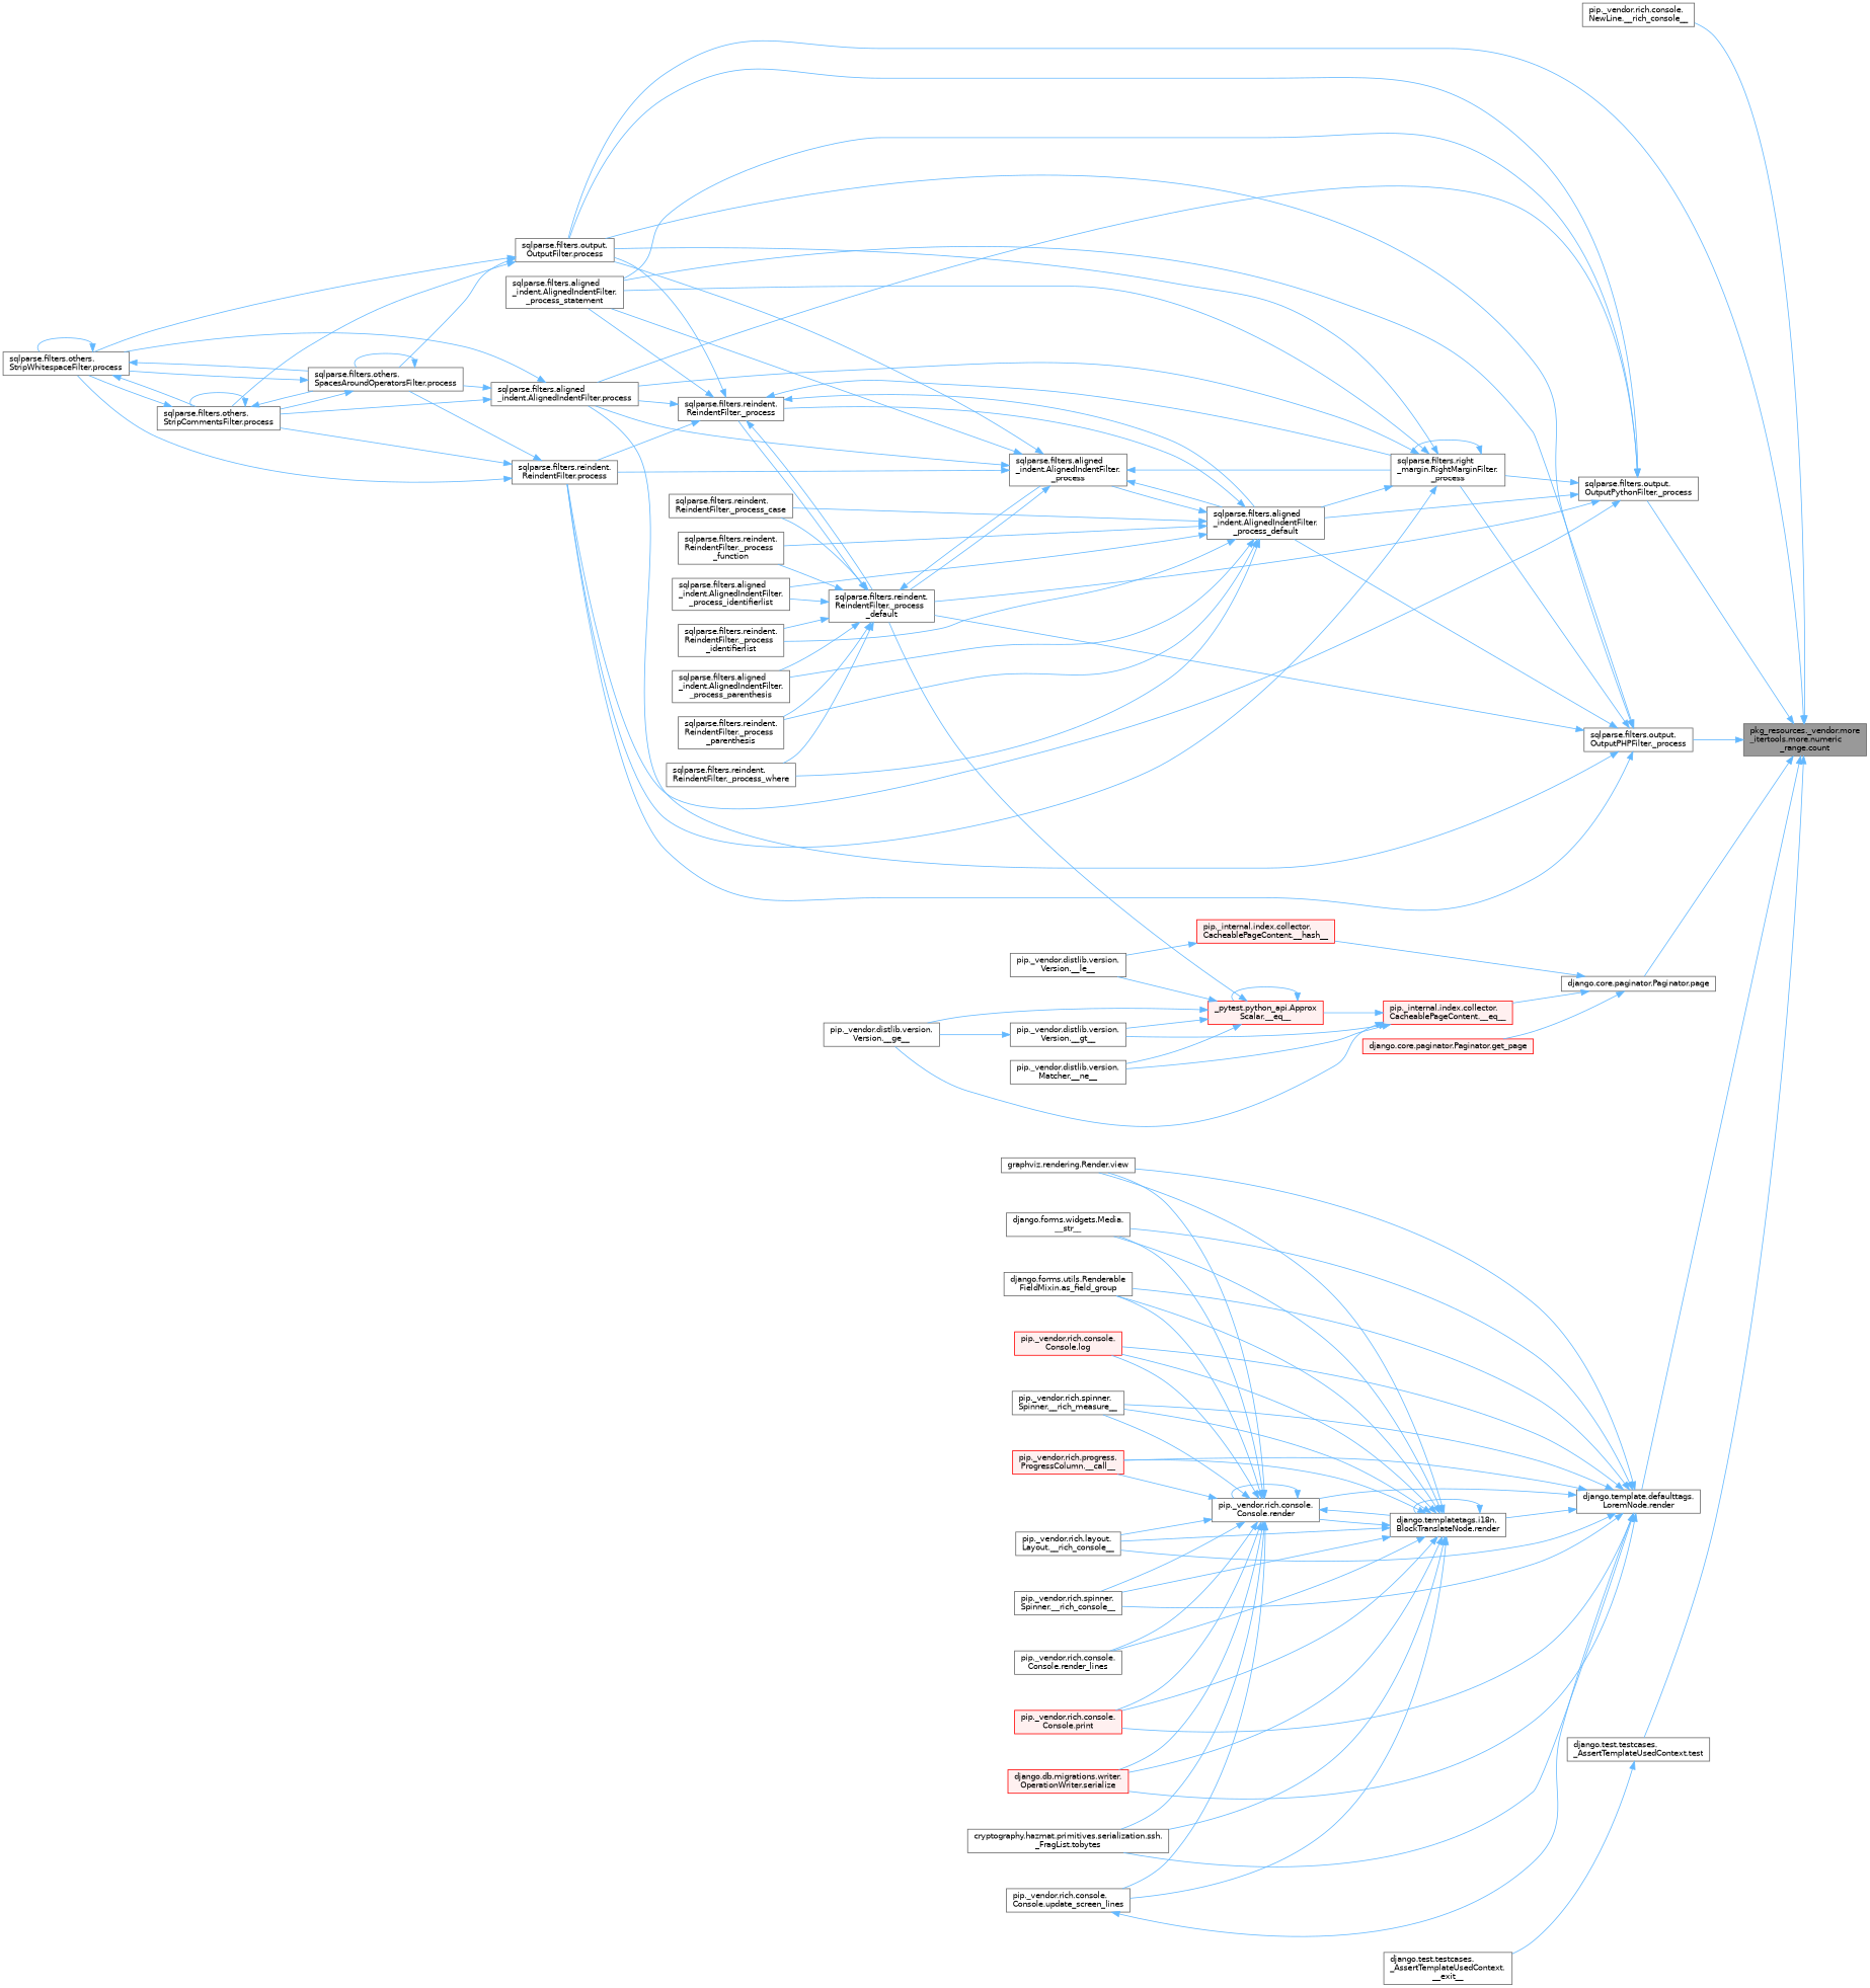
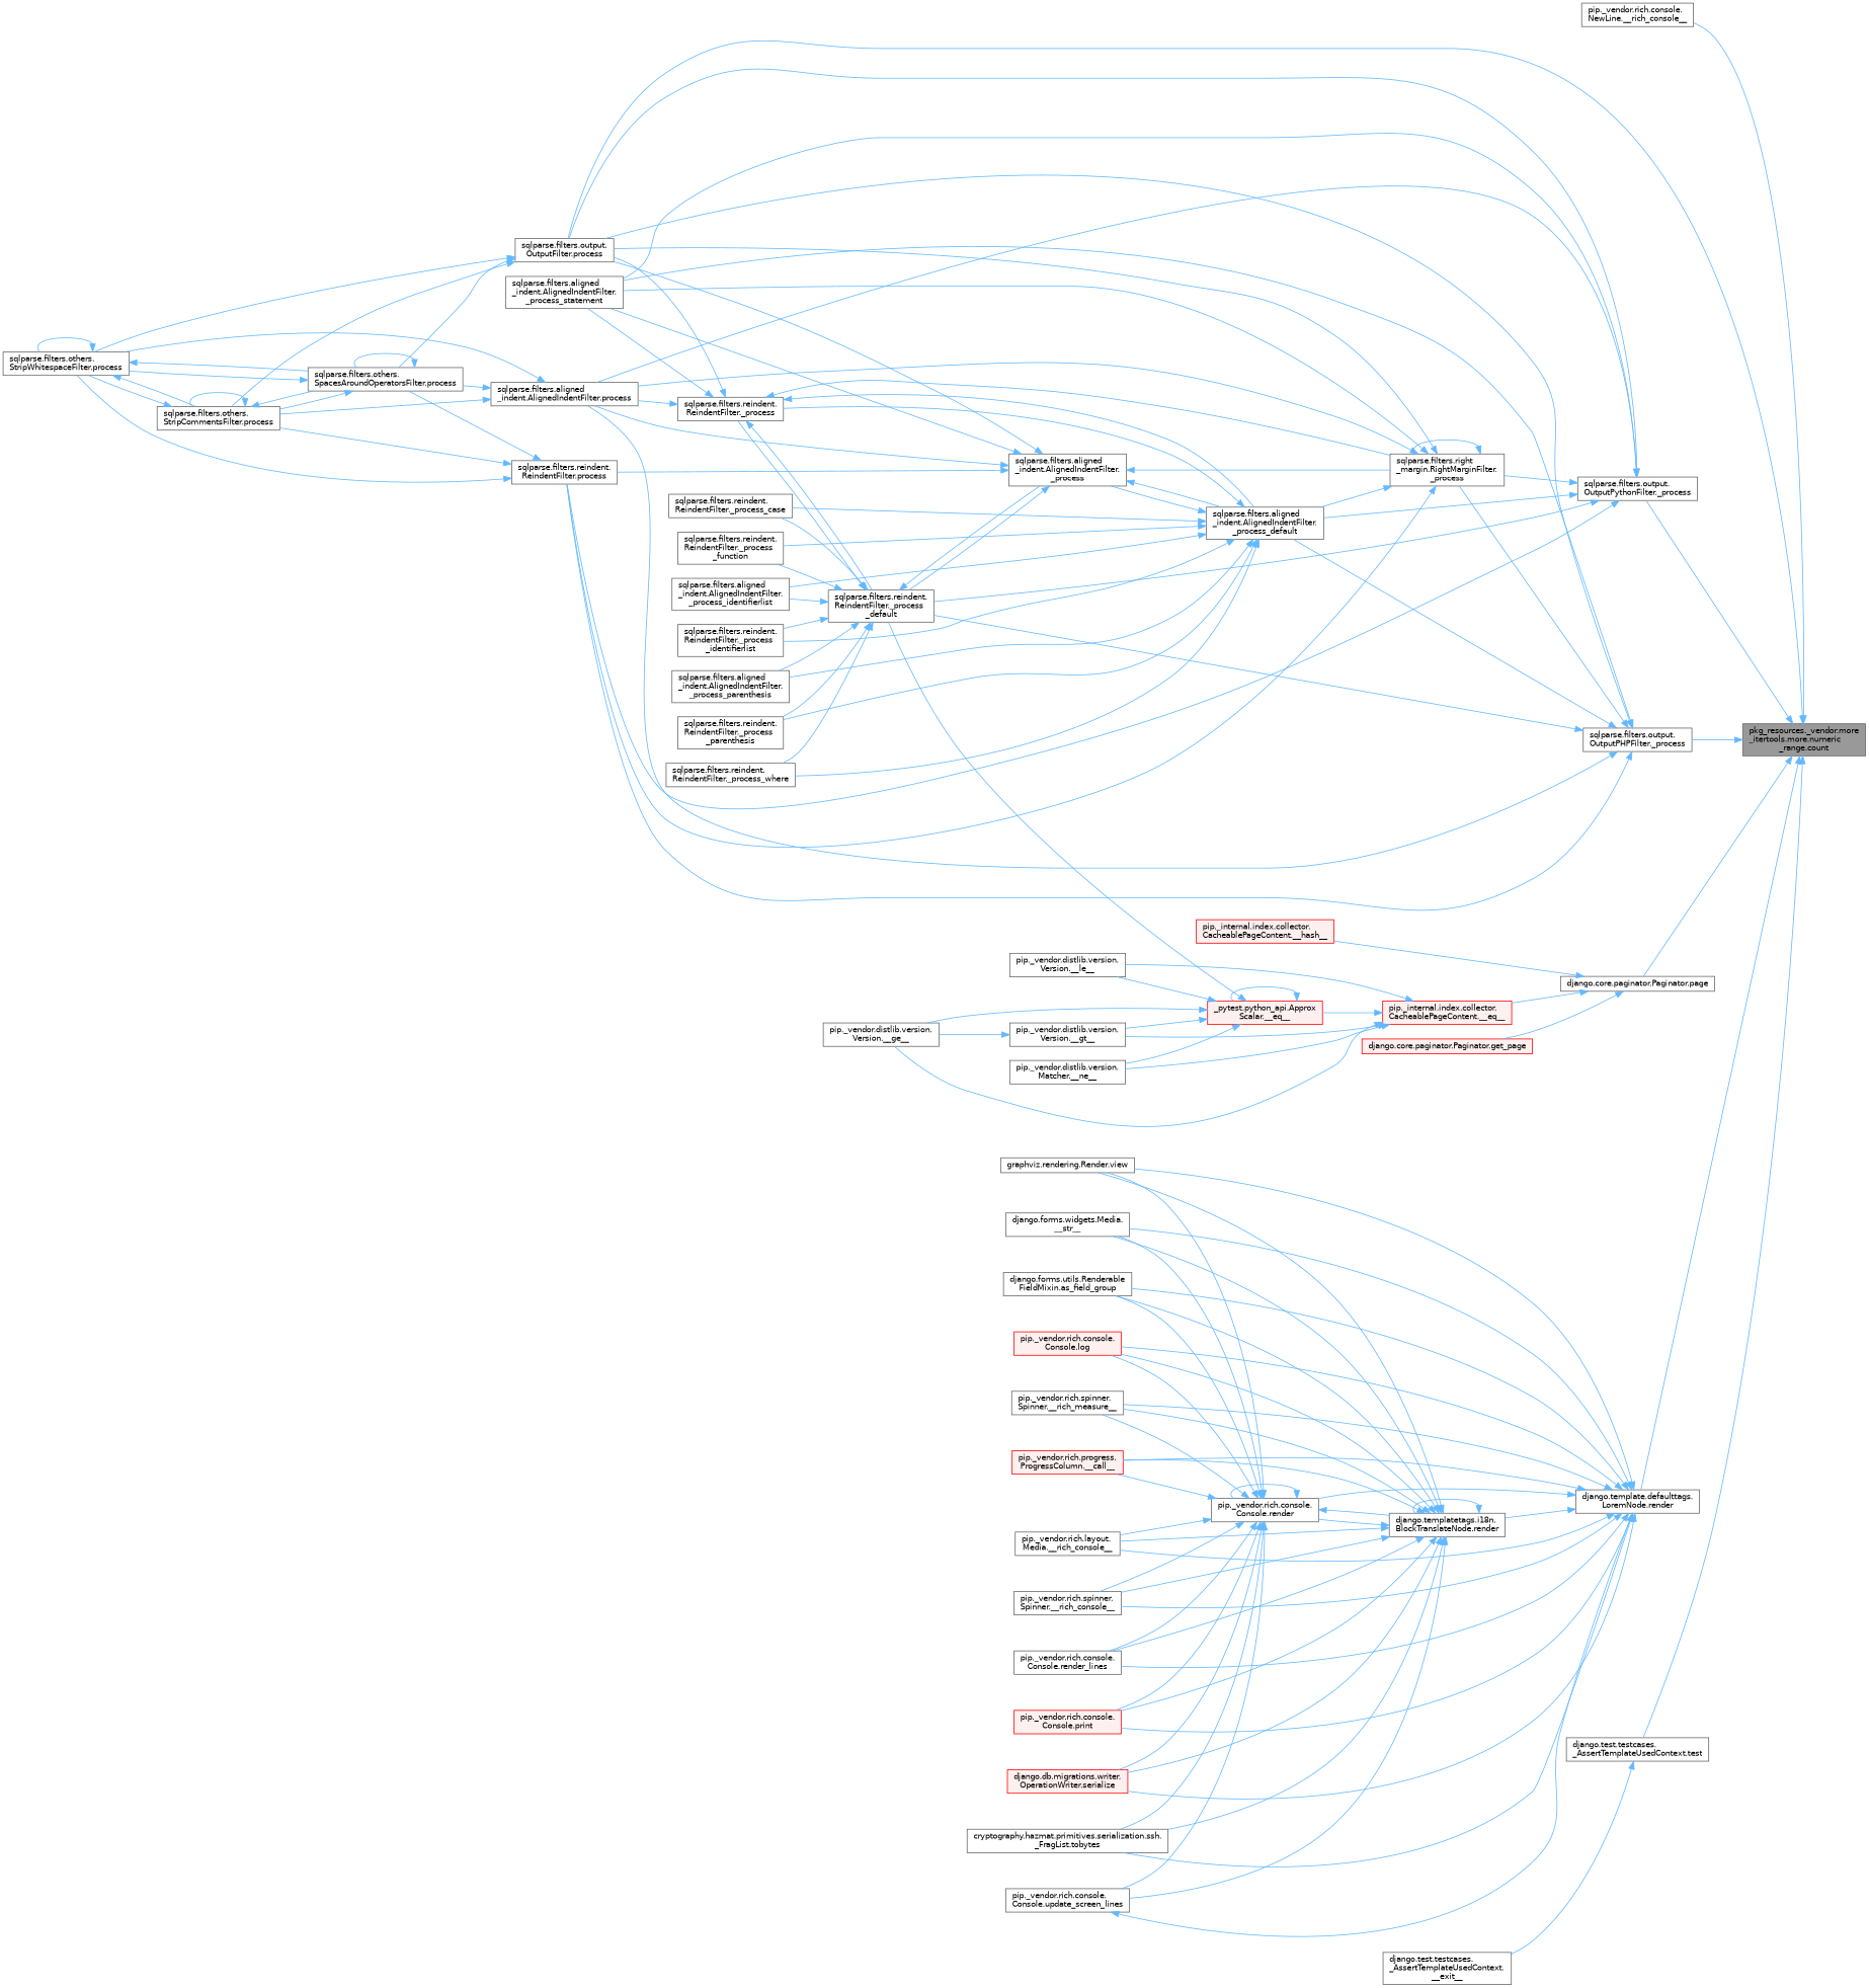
  digraph {
    rankdir=RL
    node [color=grey40 fillcolor=white fontname=Helvetica fontsize=10 shape=box style=filled]
    edge [color=steelblue1 dir=back fontname=Helvetica fontsize=10 labelfontname=Helvetica labelfontsize=10 style=solid]
    n1 [color=gray40 fillcolor=grey60 fontcolor=black height=0.2 label="pkg_resources._vendor.more\l_itertools.more.numeric\l_range.count" width=0.4]
    n2 [height=0.2 label="pip._vendor.rich.console.\lNewLine.__rich_console__" width=0.4]
    n3 [height=0.2 label="sqlparse.filters.output.\lOutputPHPFilter._process" width=0.4]
    n4 [height=0.2 label="sqlparse.filters.output.\lOutputFilter.process" width=0.4]
    n5 [height=0.2 label="sqlparse.filters.output.\lOutputPythonFilter._process" width=0.4]
    n6 [height=0.2 label="django.core.paginator.Paginator.page" width=0.4]
    n7 [height=0.2 label="django.template.defaulttags.\lLoremNode.render" width=0.4]
    n8 [height=0.2 label="django.test.testcases.\l_AssertTemplateUsedContext.test" width=0.4]
    n9 [height=0.2 label="sqlparse.filters.right\l_margin.RightMarginFilter.\l_process" width=0.4]
    n10 [height=0.2 label="sqlparse.filters.aligned\l_indent.AlignedIndentFilter.\l_process_default" width=0.4]
    n11 [height=0.2 label="sqlparse.filters.reindent.\lReindentFilter._process\l_default" width=0.4]
    n12 [height=0.2 label="sqlparse.filters.aligned\l_indent.AlignedIndentFilter.\l_process_statement" width=0.4]
    n13 [height=0.2 label="sqlparse.filters.aligned\l_indent.AlignedIndentFilter.process" width=0.4]
    n14 [height=0.2 label="sqlparse.filters.reindent.\lReindentFilter.process" width=0.4]
    n15 [height=0.2 label="sqlparse.filters.others.\lSpacesAroundOperatorsFilter.process" width=0.4]
    n16 [height=0.2 label="sqlparse.filters.others.\lStripCommentsFilter.process" width=0.4]
    n17 [height=0.2 label="sqlparse.filters.others.\lStripWhitespaceFilter.process" width=0.4]
    n18 [color=red fillcolor="#FFF0F0" height=0.2 label="pip._internal.index.collector.\lCacheablePageContent.__eq__" width=0.4]
    n19 [color=red fillcolor="#FFF0F0" height=0.2 label="pip._internal.index.collector.\lCacheablePageContent.__hash__" width=0.4]
    n20 [color=red fillcolor="#FFF0F0" height=0.2 label="django.core.paginator.Paginator.get_page" width=0.4]
    n21 [color=red fillcolor="#FFF0F0" height=0.2 label="pip._vendor.rich.progress.\lProgressColumn.__call__" width=0.4]
-   n22 [height=0.2 label="pip._vendor.rich.layout.\lLayout.__rich_console__" width=0.4]
+   n22 [height=0.2 label="pip._vendor.rich.layout.\lMedia.__rich_console__" width=0.4]
    n23 [height=0.2 label="pip._vendor.rich.spinner.\lSpinner.__rich_console__" width=0.4]
    n24 [height=0.2 label="pip._vendor.rich.spinner.\lSpinner.__rich_measure__" width=0.4]
    n25 [height=0.2 label="django.forms.widgets.Media.\l__str__" width=0.4]
    n26 [height=0.2 label="django.forms.utils.Renderable\lFieldMixin.as_field_group" width=0.4]
    n27 [color=red fillcolor="#FFF0F0" height=0.2 label="pip._vendor.rich.console.\lConsole.log" width=0.4]
    n28 [color=red fillcolor="#FFF0F0" height=0.2 label="pip._vendor.rich.console.\lConsole.print" width=0.4]
    n29 [height=0.2 label="django.templatetags.i18n.\lBlockTranslateNode.render" width=0.4]
    n30 [height=0.2 label="pip._vendor.rich.console.\lConsole.render" width=0.4]
    n31 [height=0.2 label="pip._vendor.rich.console.\lConsole.render_lines" width=0.4]
    n32 [color=red fillcolor="#FFF0F0" height=0.2 label="django.db.migrations.writer.\lOperationWriter.serialize" width=0.4]
    n33 [height=0.2 label="cryptography.hazmat.primitives.serialization.ssh.\l_FragList.tobytes" width=0.4]
    n34 [height=0.2 label="graphviz.rendering.Render.view" width=0.4]
    n35 [height=0.2 label="django.test.testcases.\l_AssertTemplateUsedContext.\l__exit__" width=0.4]
    n36 [height=0.2 label="sqlparse.filters.aligned\l_indent.AlignedIndentFilter.\l_process" width=0.4]
    n37 [height=0.2 label="sqlparse.filters.reindent.\lReindentFilter._process" width=0.4]
    n38 [height=0.2 label="sqlparse.filters.reindent.\lReindentFilter._process_case" width=0.4]
    n39 [height=0.2 label="sqlparse.filters.reindent.\lReindentFilter._process\l_function" width=0.4]
    n40 [height=0.2 label="sqlparse.filters.aligned\l_indent.AlignedIndentFilter.\l_process_identifierlist" width=0.4]
    n41 [height=0.2 label="sqlparse.filters.reindent.\lReindentFilter._process\l_identifierlist" width=0.4]
    n42 [height=0.2 label="sqlparse.filters.aligned\l_indent.AlignedIndentFilter.\l_process_parenthesis" width=0.4]
    n43 [height=0.2 label="sqlparse.filters.reindent.\lReindentFilter._process\l_parenthesis" width=0.4]
    n44 [height=0.2 label="sqlparse.filters.reindent.\lReindentFilter._process_where" width=0.4]
    n45 [color=red fillcolor="#FFF0F0" height=0.2 label="_pytest.python_api.Approx\lScalar.__eq__" width=0.4]
    n46 [height=0.2 label="pip._vendor.distlib.version.\lVersion.__ge__" width=0.4]
    n47 [height=0.2 label="pip._vendor.distlib.version.\lVersion.__gt__" width=0.4]
    n48 [height=0.2 label="pip._vendor.distlib.version.\lVersion.__le__" width=0.4]
    n49 [height=0.2 label="pip._vendor.distlib.version.\lMatcher.__ne__" width=0.4]
    n50 [height=0.2 label="pip._vendor.rich.console.\lConsole.update_screen_lines" width=0.4]
    n1 -> n2
    n1 -> n3
    n1 -> n4
    n1 -> n5
    n1 -> n6
    n1 -> n7
    n1 -> n8
    n3 -> n4
    n3 -> n9
    n3 -> n10
    n3 -> n11
    n3 -> n12
    n3 -> n13
    n3 -> n14
    n4 -> n15
    n4 -> n16
    n4 -> n17
    n5 -> n4
    n5 -> n9
    n5 -> n10
    n5 -> n11
    n5 -> n12
    n5 -> n13
    n5 -> n14
    n6 -> n18
    n6 -> n19
    n6 -> n20
    n7 -> n21
    n7 -> n22
    n7 -> n23
    n7 -> n24
    n7 -> n25
    n7 -> n26
    n7 -> n27
    n7 -> n28
    n7 -> n29
    n7 -> n30
+   n7 -> n31
    n7 -> n32
    n7 -> n33
    n7 -> n34
    n8 -> n35
    n9 -> n4
    n9 -> n9
    n9 -> n10
    n9 -> n12
    n9 -> n13
    n9 -> n14
    n10 -> n36
    n10 -> n37
    n10 -> n38
    n10 -> n39
    n10 -> n40
    n10 -> n41
    n10 -> n42
    n10 -> n43
    n10 -> n44
    n11 -> n36
    n11 -> n37
    n11 -> n38
    n11 -> n39
    n11 -> n40
    n11 -> n41
    n11 -> n42
    n11 -> n43
    n11 -> n44
    n13 -> n15
    n13 -> n16
    n13 -> n17
    n14 -> n15
    n14 -> n16
    n14 -> n17
    n15 -> n15
    n15 -> n16
    n15 -> n17
    n16 -> n15
    n16 -> n16
    n16 -> n17
    n17 -> n15
    n17 -> n16
    n17 -> n17
    n18 -> n45
    n18 -> n46
    n18 -> n47
-   n19 -> n48
+   n18 -> n48
    n18 -> n49
    n29 -> n21
    n29 -> n22
    n29 -> n23
    n29 -> n24
    n29 -> n25
    n29 -> n26
    n29 -> n27
    n29 -> n28
    n29 -> n29
    n29 -> n30
    n29 -> n31
    n29 -> n32
    n29 -> n33
    n29 -> n34
    n29 -> n50
    n30 -> n21
    n30 -> n22
    n30 -> n23
    n30 -> n24
    n30 -> n25
    n30 -> n26
    n30 -> n27
    n30 -> n28
    n30 -> n29
    n30 -> n30
    n30 -> n31
    n30 -> n32
    n30 -> n33
    n30 -> n34
    n30 -> n50
    n36 -> n4
    n36 -> n9
    n36 -> n10
    n36 -> n11
    n36 -> n12
    n36 -> n13
    n36 -> n14
    n37 -> n4
    n37 -> n9
    n37 -> n10
    n37 -> n11
    n37 -> n12
    n37 -> n13
-   n37 -> n14
    n45 -> n11
    n45 -> n45
    n45 -> n46
    n45 -> n47
    n45 -> n48
    n45 -> n49
    n47 -> n46
    n50 -> n7
  }
